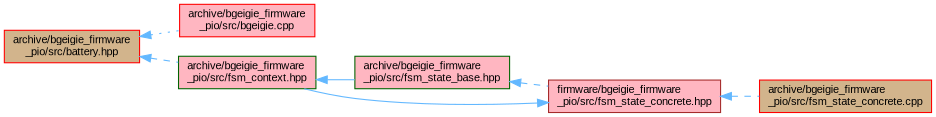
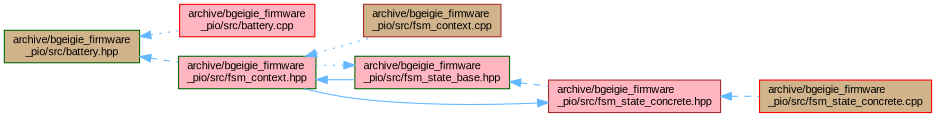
  digraph {
    fontname="Liberation Sans"
    rankdir=LR
    node [color=darkgreen fillcolor=lightpink fontname="Liberation Sans" fontsize=10 shape=box style=filled]
    edge [color=steelblue1 dir=back fontname="Liberation Sans" fontsize=10 labelfontname=Helvetica labelfontsize=10 style=dotted]
-   n1 [color=red fillcolor=tan fontcolor=black height=0.2 label="archive/bgeigie_firmware\l_pio/src/battery.hpp" width=0.4]
-   n2 [color=red height=0.2 label="archive/bgeigie_firmware\l_pio/src/bgeigie.cpp" width=0.4]
+   n1 [fillcolor=tan fontcolor=black height=0.2 label="archive/bgeigie_firmware\l_pio/src/battery.hpp" width=0.4]
+   n2 [color=red height=0.2 label="archive/bgeigie_firmware\l_pio/src/battery.cpp" width=0.4]
    n3 [height=0.2 label="archive/bgeigie_firmware\l_pio/src/fsm_context.hpp" width=0.4]
+   n4 [color=brown fillcolor=tan height=0.2 label="archive/bgeigie_firmware\l_pio/src/fsm_context.cpp" width=0.4]
    n5 [height=0.2 label="archive/bgeigie_firmware\l_pio/src/fsm_state_base.hpp" width=0.4]
-   n6 [color=brown height=0.2 label="firmware/bgeigie_firmware\l_pio/src/fsm_state_concrete.hpp" width=0.4]
+   n6 [color=brown height=0.2 label="archive/bgeigie_firmware\l_pio/src/fsm_state_concrete.hpp" width=0.4]
    n7 [color=red fillcolor=tan height=0.2 label="archive/bgeigie_firmware\l_pio/src/fsm_state_concrete.cpp" width=0.4]
    n1 -> n2
    n1 -> n3 [style=dashed]
+   n3 -> n4
    n3 -> n5 [style=solid]
+   n5 -> n3
    n5 -> n6 [style=dashed]
    n6 -> n3 [style=solid]
    n6 -> n7 [style=dashed]
  }
